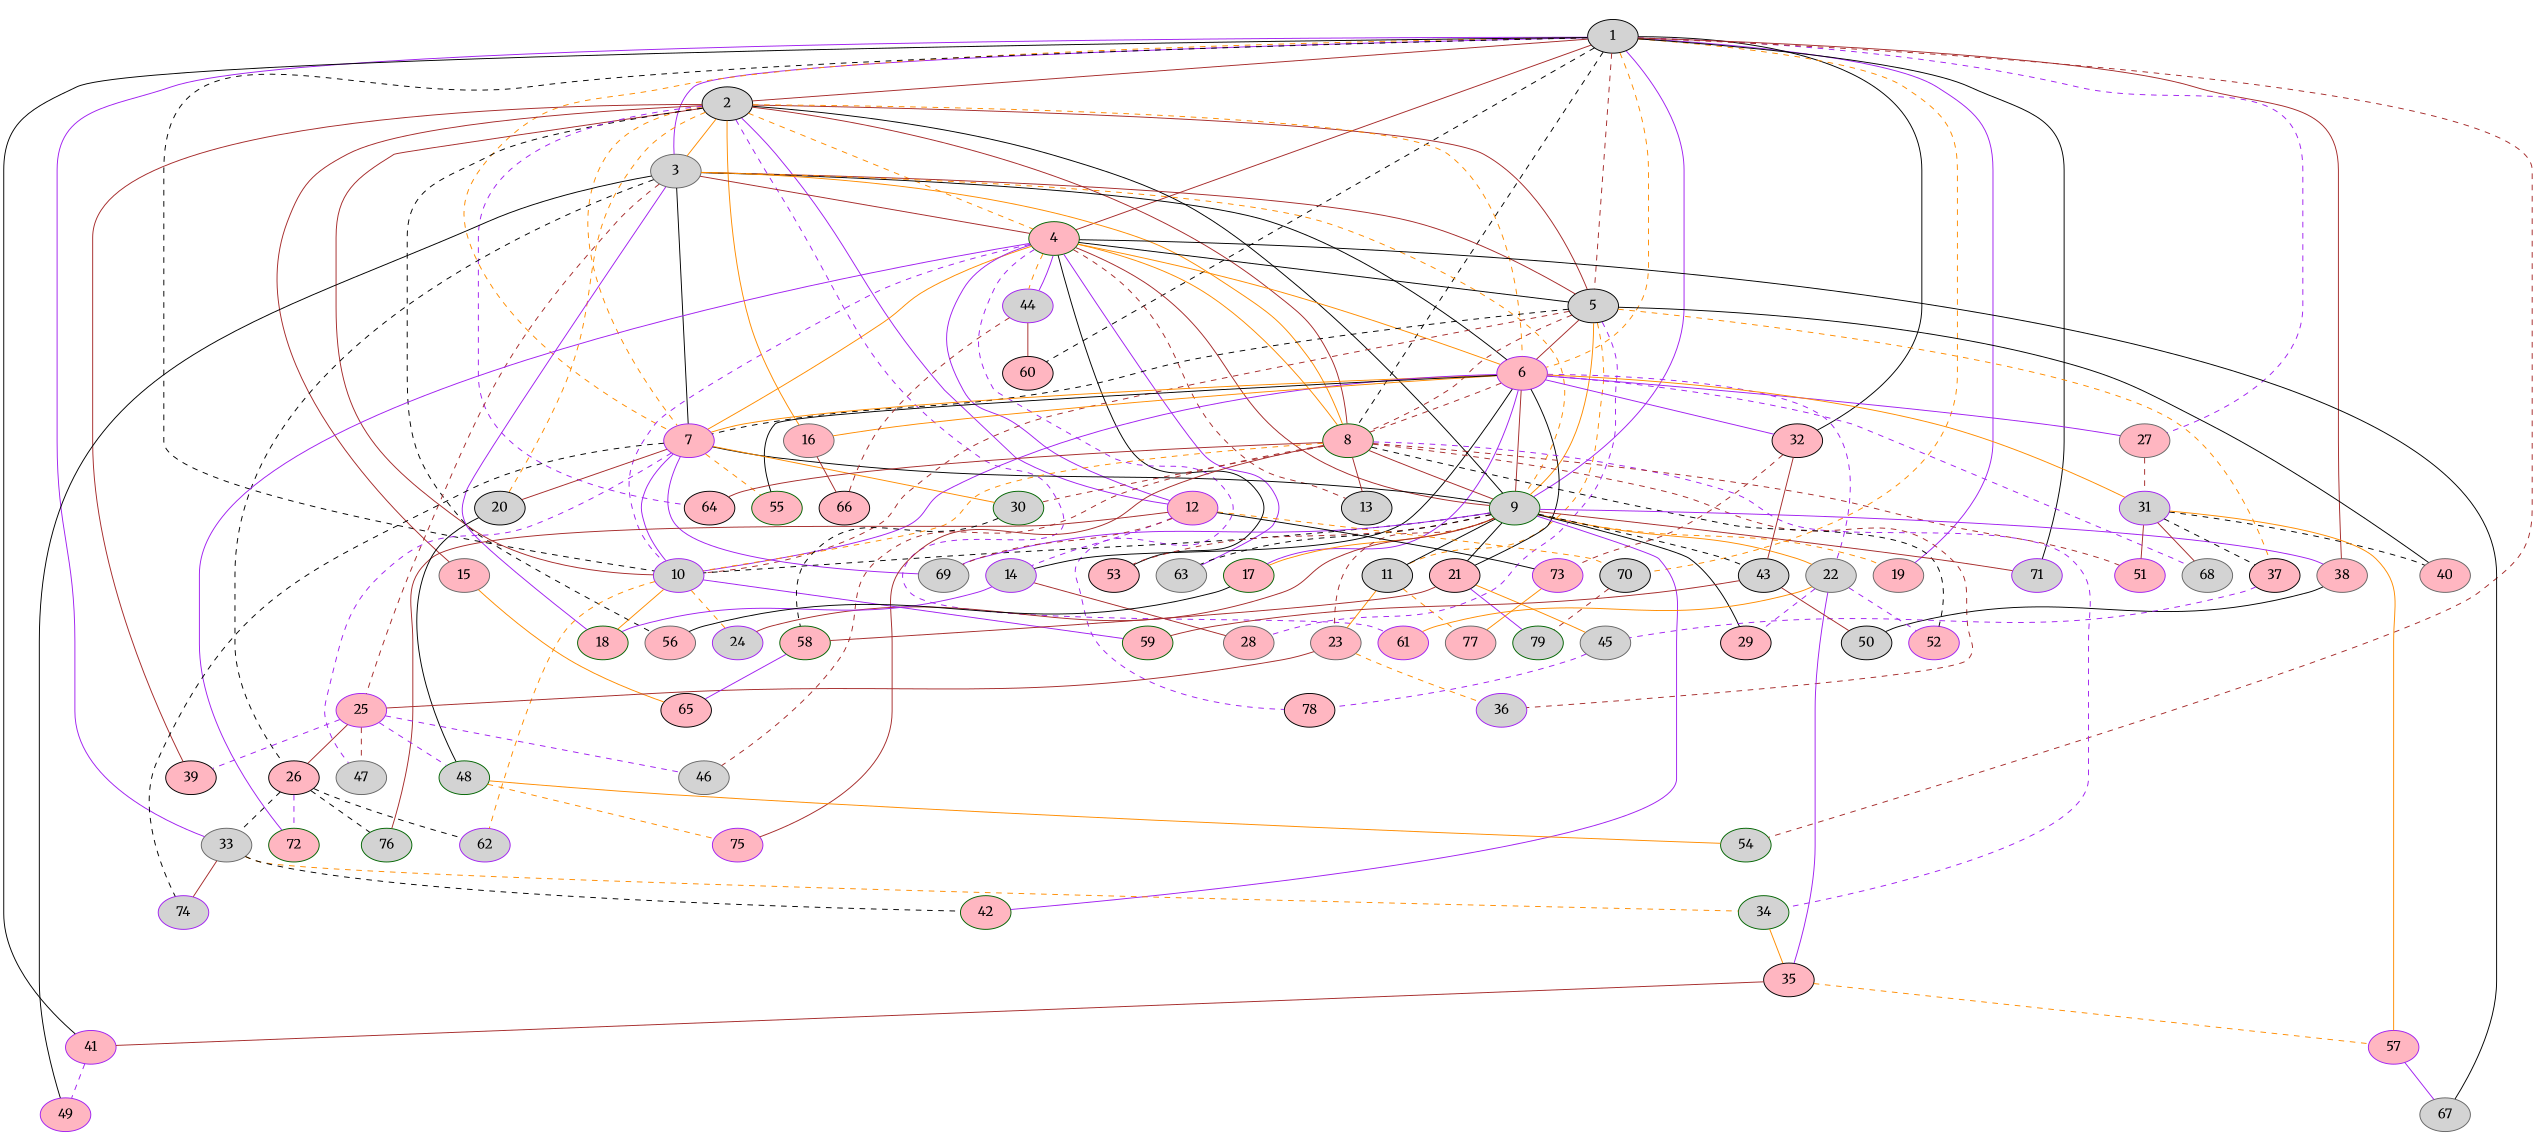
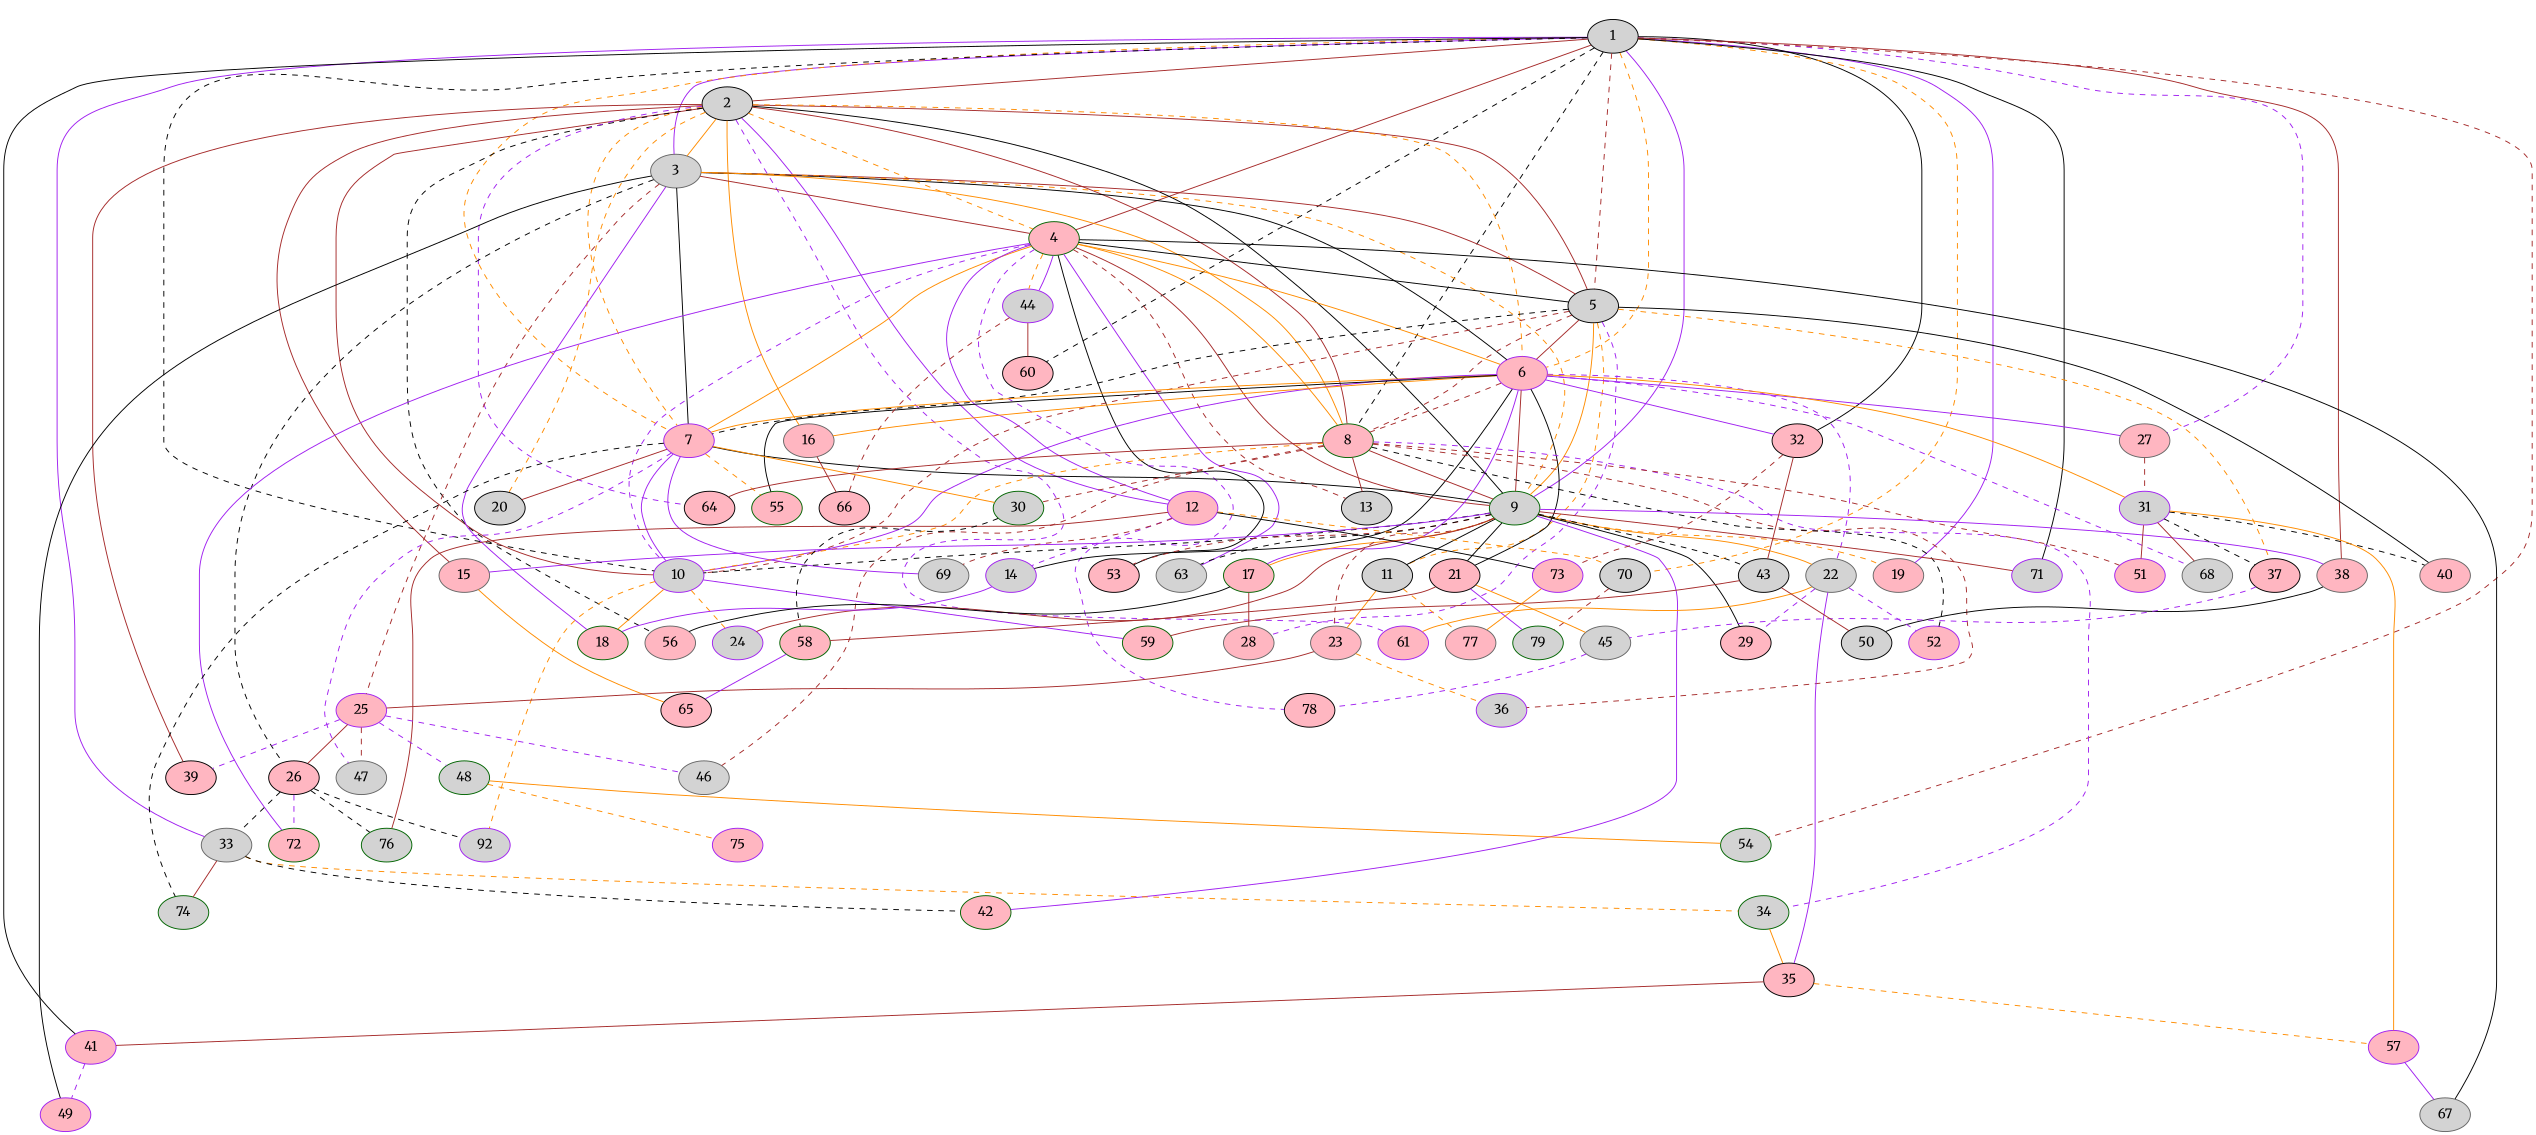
  graph {
    fontname=Merriweather
    node [color=black fillcolor=lightpink fontname=Merriweather style=filled]
    edge [color=brown fontname=Merriweather style=solid]
    1 [fillcolor=lightgrey]
    2 [fillcolor=lightgrey]
    3 [color=gray40 fillcolor=lightgrey]
    4 [color=darkgreen]
    5 [fillcolor=lightgrey]
    6 [color=purple]
    7 [color=purple]
    8 [color=darkgreen]
    9 [color=darkgreen fillcolor=lightgrey]
    10 [color=purple fillcolor=lightgrey]
    19 [color=gray40]
    27 [color=gray40]
    32
    33 [color=gray40 fillcolor=lightgrey]
    38 [color=gray40]
    41 [color=purple]
    54 [color=darkgreen fillcolor=lightgrey]
    60
    70 [fillcolor=lightgrey]
    71 [color=purple fillcolor=lightgrey]
    12 [color=purple]
    15 [color=gray40]
    16 [color=gray40]
    20 [fillcolor=lightgrey]
    39
    56 [color=gray40]
    61 [color=purple]
    64
    25 [color=purple]
    26
    49 [color=purple]
    18 [color=darkgreen]
    13 [fillcolor=lightgrey]
    44 [color=purple fillcolor=lightgrey]
    53
    63 [color=gray40 fillcolor=lightgrey]
    67 [color=gray40 fillcolor=lightgrey]
    72 [color=darkgreen]
    78
    11 [fillcolor=lightgrey]
    28 [color=gray40]
    37
    40 [color=gray40]
    14 [color=purple fillcolor=lightgrey]
    17 [color=darkgreen]
    21
    22 [color=gray40 fillcolor=lightgrey]
    31 [color=purple fillcolor=lightgrey]
    55 [color=darkgreen]
    68 [color=gray40 fillcolor=lightgrey]
    30 [color=darkgreen fillcolor=lightgrey]
    47 [color=gray40 fillcolor=lightgrey]
    69 [color=gray40 fillcolor=lightgrey]
-   74 [color=purple fillcolor=lightgrey]
+   74 [color=darkgreen fillcolor=lightgrey]
    34 [color=darkgreen fillcolor=lightgrey]
    36 [color=purple fillcolor=lightgrey]
    46 [color=gray40 fillcolor=lightgrey]
    51 [color=purple]
    52 [color=purple]
    75 [color=purple]
    23 [color=gray40]
    24 [color=purple fillcolor=lightgrey]
    29
    42 [color=darkgreen]
    43 [fillcolor=lightgrey]
    59 [color=darkgreen]
-   62 [color=purple fillcolor=lightgrey]
+   62 [color=purple fillcolor=lightgrey label=92]
    73 [color=purple]
    50 [fillcolor=lightgrey]
    79 [color=darkgreen fillcolor=lightgrey]
    76 [color=darkgreen fillcolor=lightgrey]
    65
    66
    48 [color=darkgreen fillcolor=lightgrey]
    77 [color=gray40]
    45 [color=gray40 fillcolor=lightgrey]
    58 [color=darkgreen]
    35
    57 [color=purple]
    1 -- 2
    1 -- 3 [color=purple]
    1 -- 4
    1 -- 5 [style=dashed]
    1 -- 6 [color=darkorange style=dashed]
    1 -- 7 [color=darkorange style=dashed]
    1 -- 8 [color=black style=dashed]
    1 -- 9 [color=purple]
    1 -- 10 [color=black style=dashed]
    1 -- 19 [color=purple]
    1 -- 27 [color=purple style=dashed]
    1 -- 32 [color=black]
    1 -- 33 [color=purple]
    1 -- 38
    1 -- 41 [color=black]
    1 -- 54 [style=dashed]
    1 -- 60 [color=black style=dashed]
    1 -- 70 [color=darkorange style=dashed]
    1 -- 71 [color=black]
    2 -- 3 [color=darkorange]
    2 -- 4 [color=darkorange style=dashed]
    2 -- 5
    2 -- 6 [color=darkorange style=dashed]
    2 -- 7 [color=darkorange style=dashed]
    2 -- 8
    2 -- 9 [color=black]
    2 -- 10
    2 -- 12 [color=purple]
    2 -- 15
    2 -- 16 [color=darkorange]
    2 -- 20 [color=darkorange style=dashed]
    2 -- 39
    2 -- 56 [color=black style=dashed]
    2 -- 61 [color=purple style=dashed]
    2 -- 64 [color=purple style=dashed]
    3 -- 4
    3 -- 5
    3 -- 6 [color=black]
    3 -- 7 [color=black]
    3 -- 8 [color=darkorange]
    3 -- 9 [color=darkorange style=dashed]
    3 -- 25 [style=dashed]
    3 -- 26 [color=black style=dashed]
    3 -- 49 [color=black]
    3 -- 18 [color=purple]
    4 -- 5 [color=black]
    4 -- 6 [color=darkorange]
    4 -- 7 [color=darkorange]
    4 -- 8 [color=darkorange]
    4 -- 9
    4 -- 10 [color=purple style=dashed]
    4 -- 12 [color=purple]
    4 -- 13 [style=dashed]
    4 -- 44 [color=darkorange style=dashed]
    4 -- 44 [color=purple]
    4 -- 53 [color=black]
    4 -- 63 [color=purple]
    4 -- 67 [color=black]
    4 -- 72 [color=purple]
    4 -- 78 [color=purple style=dashed]
    5 -- 6
    5 -- 7 [color=black style=dashed]
    5 -- 8 [style=dashed]
    5 -- 9 [color=darkorange]
    5 -- 10 [style=dashed]
    5 -- 11 [color=darkorange style=dashed]
    5 -- 28 [color=purple style=dashed]
    5 -- 37 [color=darkorange style=dashed]
    5 -- 40 [color=black]
    6 -- 7 [color=darkorange]
    6 -- 8 [style=dashed]
    6 -- 9
    6 -- 10 [color=purple]
    6 -- 27 [color=purple]
    6 -- 32 [color=purple]
    6 -- 16 [color=darkorange]
    6 -- 14 [color=black]
    6 -- 17 [color=purple]
    6 -- 21 [color=black]
    6 -- 22 [color=purple style=dashed]
    6 -- 31 [color=darkorange]
    6 -- 55 [color=black]
    6 -- 68 [color=purple style=dashed]
    7 -- 9 [color=black]
    7 -- 10 [color=purple]
    7 -- 20
    7 -- 55 [color=darkorange style=dashed]
    7 -- 30 [color=darkorange]
    7 -- 47 [color=purple style=dashed]
    7 -- 69 [color=purple]
    7 -- 74 [color=black style=dashed]
    8 -- 9
    8 -- 10 [color=darkorange style=dashed]
    8 -- 64
    8 -- 13
    8 -- 30 [style=dashed]
    8 -- 34 [color=purple style=dashed]
    8 -- 36 [style=dashed]
    8 -- 46 [style=dashed]
    8 -- 51 [style=dashed]
    8 -- 52 [color=black style=dashed]
-   8 -- 75
    9 -- 10 [color=black style=dashed]
    9 -- 19 [color=darkorange style=dashed]
    9 -- 38 [color=purple]
    9 -- 71
-   9 -- 69 [color=purple]
+   9 -- 15 [color=purple]
    9 -- 53 [style=dashed]
    9 -- 63 [color=black style=dashed]
    9 -- 11 [color=black]
    9 -- 17 [color=darkorange]
    9 -- 21 [color=black]
    9 -- 22 [color=darkorange]
    9 -- 23 [style=dashed]
    9 -- 24
    9 -- 29 [color=black]
    9 -- 42 [color=purple]
    9 -- 43 [color=black style=dashed]
    10 -- 18 [color=darkorange]
    10 -- 24 [color=darkorange style=dashed]
    10 -- 59 [color=purple]
    10 -- 62 [color=darkorange style=dashed]
    27 -- 31 [style=dashed]
    32 -- 43
    32 -- 73 [style=dashed]
    33 -- 74
    33 -- 34 [color=darkorange style=dashed]
    33 -- 42 [color=black style=dashed]
    38 -- 50 [color=black]
    41 -- 49 [color=purple style=dashed]
    70 -- 79 [style=dashed]
    12 -- 70 [color=darkorange style=dashed]
    12 -- 14 [color=purple style=dashed]
    12 -- 69 [style=dashed]
    12 -- 73 [color=black]
    12 -- 76
    15 -- 65 [color=darkorange]
    16 -- 66
-   20 -- 48 [color=black]
    25 -- 39 [color=purple style=dashed]
    25 -- 26
    25 -- 47 [style=dashed]
    25 -- 46 [color=purple style=dashed]
    25 -- 48 [color=purple style=dashed]
    26 -- 33 [color=black style=dashed]
    26 -- 72 [color=purple style=dashed]
    26 -- 62 [color=black style=dashed]
    26 -- 76 [color=black style=dashed]
    44 -- 60
    44 -- 66 [style=dashed]
    11 -- 23 [color=darkorange]
    11 -- 77 [color=darkorange style=dashed]
    37 -- 45 [color=purple style=dashed]
    14 -- 18 [color=purple]
-   14 -- 28
+   17 -- 28
    17 -- 56 [color=black]
    21 -- 79 [color=purple]
    21 -- 45 [color=darkorange]
    21 -- 58
    22 -- 61 [color=darkorange]
    22 -- 52 [color=purple style=dashed]
    22 -- 29 [color=purple style=dashed]
    22 -- 35 [color=purple]
    31 -- 37 [color=black style=dashed]
    31 -- 40 [color=black style=dashed]
    31 -- 68
    31 -- 51
    31 -- 57 [color=darkorange]
    30 -- 58 [color=black style=dashed]
    34 -- 35 [color=darkorange]
    23 -- 25
    23 -- 36 [color=darkorange style=dashed]
    43 -- 59
    43 -- 50
    73 -- 77 [color=darkorange]
    48 -- 54 [color=darkorange]
    48 -- 75 [color=darkorange style=dashed]
    45 -- 78 [color=purple style=dashed]
    58 -- 65 [color=purple]
    35 -- 41
    35 -- 57 [color=darkorange style=dashed]
    57 -- 67 [color=purple]
  }
